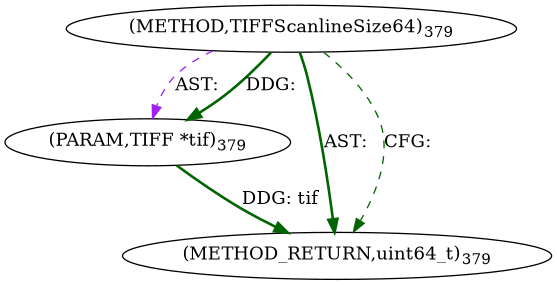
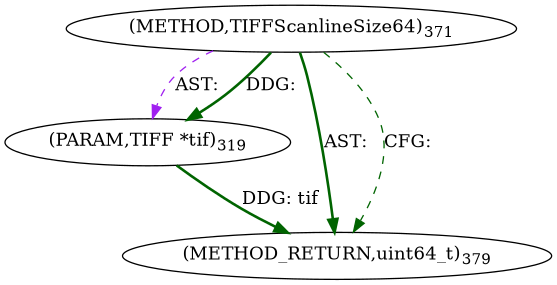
  digraph {
    edge [color=darkgreen style=bold]
-   n1 [label=<(METHOD,TIFFScanlineSize64)<SUB>379</SUB>>]
-   n2 [label=<(PARAM,TIFF *tif)<SUB>379</SUB>>]
+   n1 [label=<(METHOD,TIFFScanlineSize64)<SUB>371</SUB>>]
+   n2 [label=<(PARAM,TIFF *tif)<SUB>319</SUB>>]
    n3 [label=<(METHOD_RETURN,uint64_t)<SUB>379</SUB>>]
    n1 -> n2 [color=purple label="AST: " style=dashed]
    n1 -> n2 [label="DDG: "]
    n1 -> n3 [label="AST: "]
    n1 -> n3 [label="CFG: " style=dashed]
    n2 -> n3 [label="DDG: tif"]
  }
